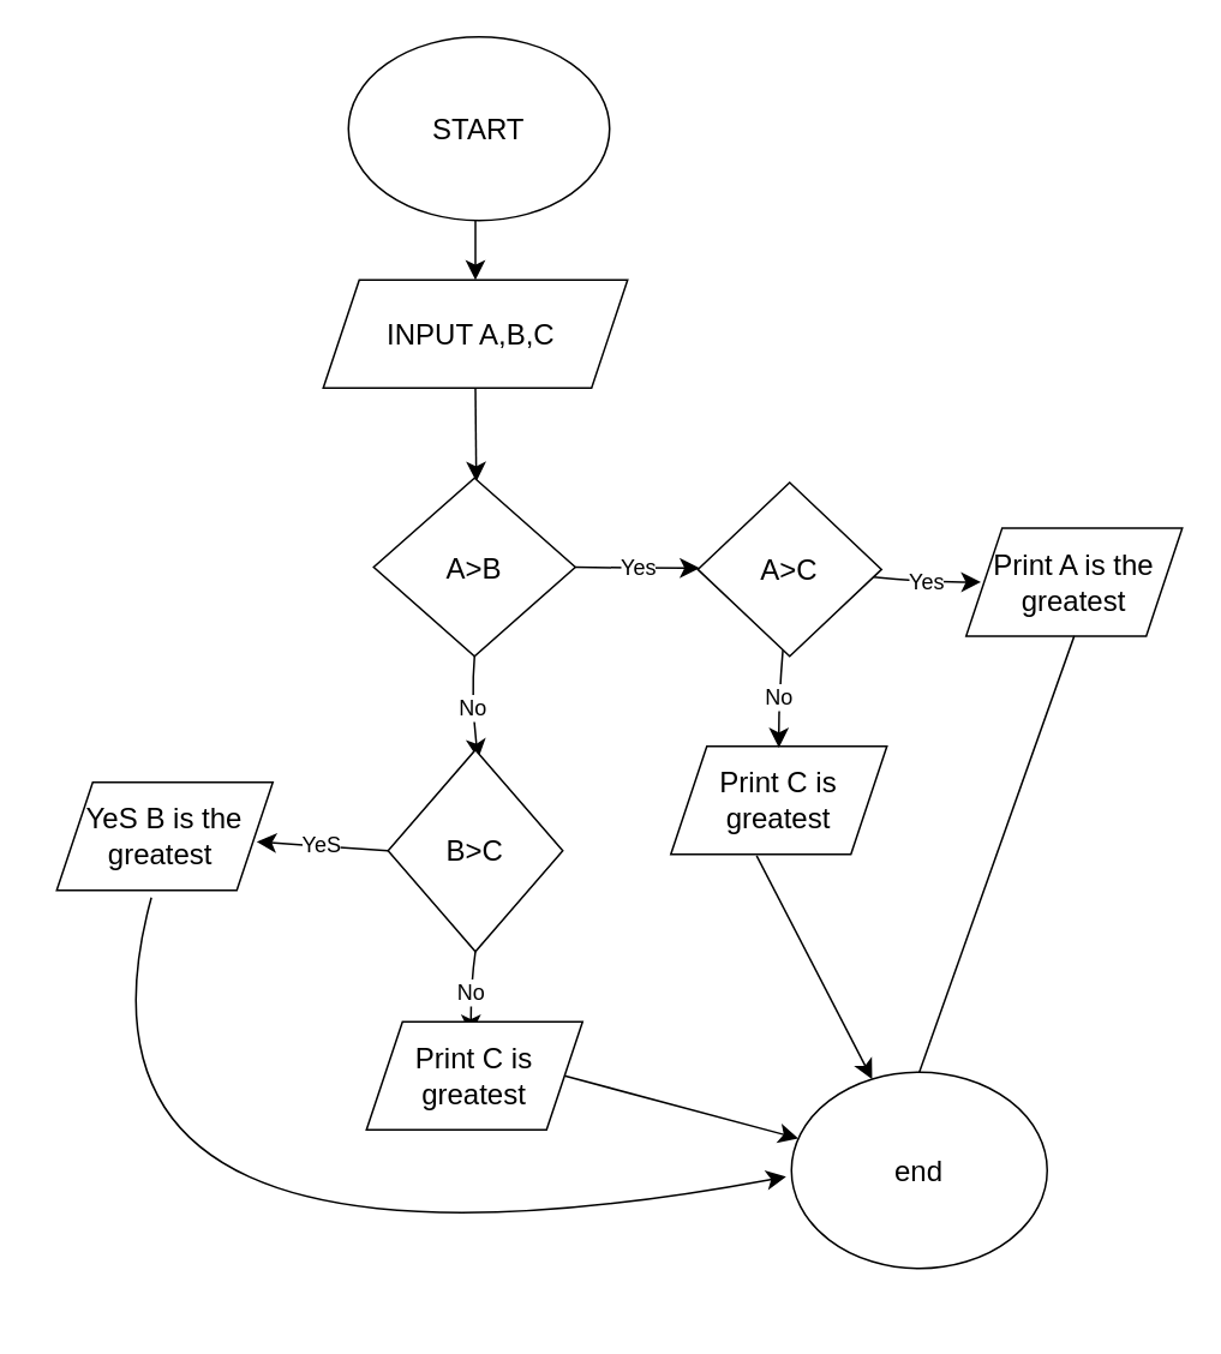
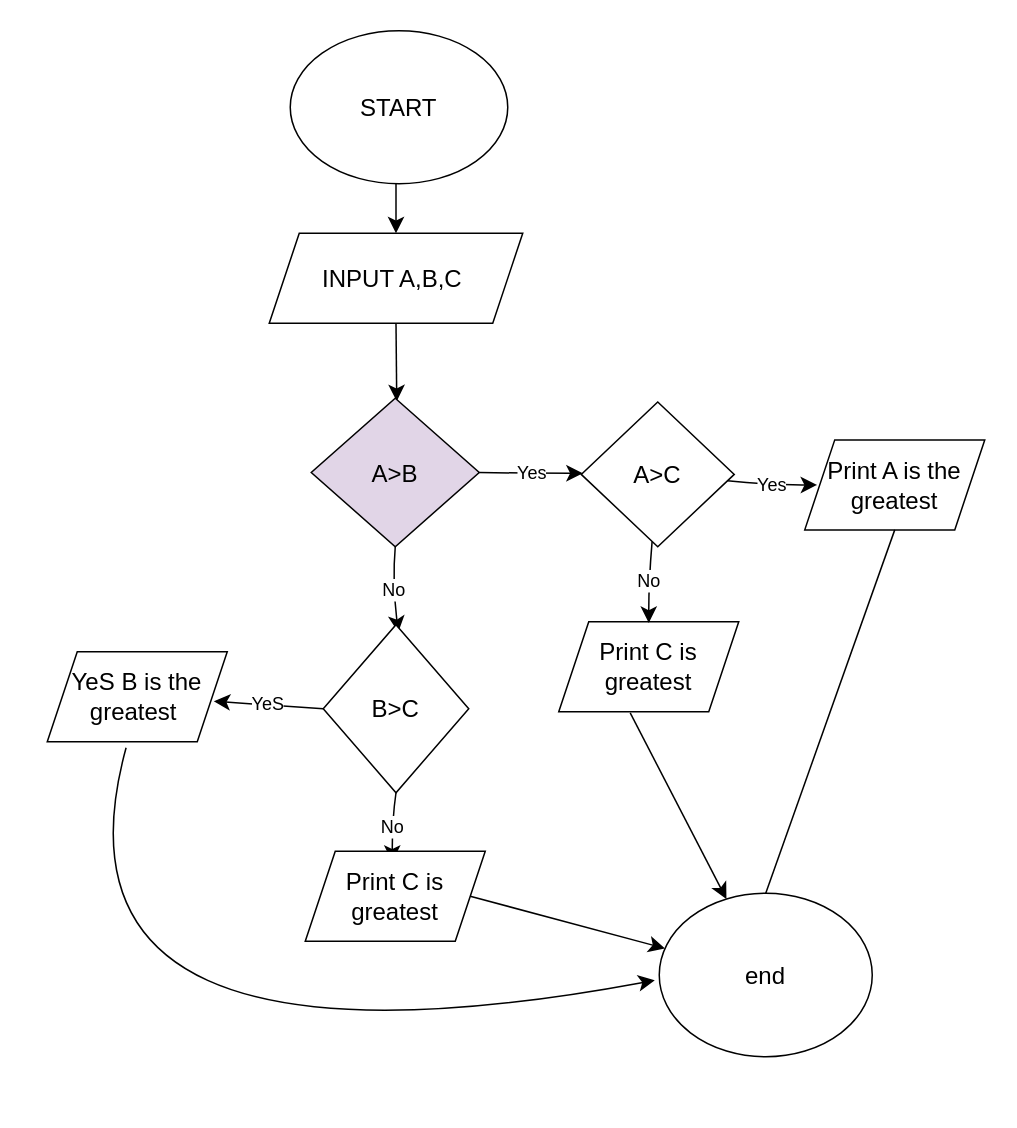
  <mxCell id="0" />
  <mxCell id="1" parent="0" />
  <mxCell id="2" value="" style="endArrow=classic;html=1;rounded=0;fontSize=12;startSize=8;endSize=8;curved=1;exitX=0.5;exitY=1;exitDx=0;exitDy=0;" edge="1" parent="1" target="3"><mxGeometry width="50" height="50" relative="1" as="geometry"><mxPoint x="263.5" y="119" as="sourcePoint" /><mxPoint x="265" y="185" as="targetPoint" /></mxGeometry></mxCell>
  <mxCell id="3" value="INPUT A,B,C&amp;nbsp;" style="shape=parallelogram;perimeter=parallelogramPerimeter;whiteSpace=wrap;html=1;fixedSize=1;fontSize=16;" vertex="1" parent="1"><mxGeometry x="179" y="155" width="169" height="60" as="geometry" /></mxCell>
  <mxCell id="4" value="" style="endArrow=classic;html=1;rounded=0;fontSize=12;startSize=8;endSize=8;curved=1;exitX=0.5;exitY=1;exitDx=0;exitDy=0;" edge="1" parent="1" source="3"><mxGeometry width="50" height="50" relative="1" as="geometry"><mxPoint x="230" y="235" as="sourcePoint" /><mxPoint x="264" y="267" as="targetPoint" /></mxGeometry></mxCell>
- <mxCell id="5" value="A&amp;gt;B" style="rhombus;whiteSpace=wrap;html=1;fontSize=16;" vertex="1" parent="1"><mxGeometry x="207" y="265" width="112" height="99" as="geometry" /></mxCell>
+ <mxCell id="5" value="A&amp;gt;B" style="rhombus;whiteSpace=wrap;html=1;fontSize=16;fillColor=#e1d5e7;" vertex="1" parent="1"><mxGeometry x="207" y="265" width="112" height="99" as="geometry" /></mxCell>
  <mxCell id="6" value="Yes" style="endArrow=classic;html=1;rounded=0;fontSize=12;startSize=8;endSize=8;curved=1;exitX=1;exitY=0.5;exitDx=0;exitDy=0;" edge="1" parent="1" source="5"><mxGeometry width="50" height="50" relative="1" as="geometry"><mxPoint x="230" y="235" as="sourcePoint" /><mxPoint x="388" y="315" as="targetPoint" /><Array as="points"><mxPoint x="353" y="315" /></Array></mxGeometry></mxCell>
  <mxCell id="7" value="No" style="endArrow=classic;html=1;rounded=0;fontSize=12;startSize=8;endSize=8;curved=1;exitX=0.5;exitY=1;exitDx=0;exitDy=0;" edge="1" parent="1" source="5"><mxGeometry width="50" height="50" relative="1" as="geometry"><mxPoint x="230" y="235" as="sourcePoint" /><mxPoint x="265" y="421" as="targetPoint" /><Array as="points"><mxPoint x="261" y="387" /></Array></mxGeometry></mxCell>
  <mxCell id="8" value="Print C is greatest" style="shape=parallelogram;perimeter=parallelogramPerimeter;whiteSpace=wrap;html=1;fixedSize=1;fontSize=16;" vertex="1" parent="1"><mxGeometry x="372" y="414" width="120" height="60" as="geometry" /></mxCell>
  <mxCell id="9" value="Yes" style="edgeStyle=none;curved=1;rounded=0;orthogonalLoop=1;jettySize=auto;html=1;fontSize=12;startSize=8;endSize=8;" edge="1" parent="1" source="11"><mxGeometry relative="1" as="geometry"><mxPoint x="544.241" y="322.75" as="targetPoint" /><Array as="points"><mxPoint x="516" y="323" /></Array></mxGeometry></mxCell>
  <mxCell id="10" value="No" style="edgeStyle=none;curved=1;rounded=0;orthogonalLoop=1;jettySize=auto;html=1;fontSize=12;startSize=8;endSize=8;" edge="1" parent="1" source="11"><mxGeometry relative="1" as="geometry"><mxPoint x="432" y="414.793" as="targetPoint" /><Array as="points"><mxPoint x="432" y="387" /></Array></mxGeometry></mxCell>
  <mxCell id="11" value="A&amp;gt;C" style="rhombus;whiteSpace=wrap;html=1;fontSize=16;" vertex="1" parent="1"><mxGeometry x="387" y="267.5" width="102" height="96.5" as="geometry" /></mxCell>
  <mxCell id="12" value="Print A is the greatest" style="shape=parallelogram;perimeter=parallelogramPerimeter;whiteSpace=wrap;html=1;fixedSize=1;fontSize=16;" vertex="1" parent="1"><mxGeometry x="536" y="292.75" width="120" height="60" as="geometry" /></mxCell>
  <mxCell id="13" value="B&amp;gt;C" style="rhombus;whiteSpace=wrap;html=1;fontSize=16;" vertex="1" parent="1"><mxGeometry x="215" y="416" width="97" height="112" as="geometry" /></mxCell>
  <mxCell id="14" value="No" style="endArrow=classic;html=1;rounded=0;fontSize=12;startSize=8;endSize=8;curved=1;exitX=0.5;exitY=1;exitDx=0;exitDy=0;" edge="1" parent="1" source="13"><mxGeometry width="50" height="50" relative="1" as="geometry"><mxPoint x="385" y="391" as="sourcePoint" /><mxPoint x="261" y="574" as="targetPoint" /><Array as="points"><mxPoint x="261" y="545" /></Array></mxGeometry></mxCell>
  <mxCell id="15" value="Print C is greatest" style="shape=parallelogram;perimeter=parallelogramPerimeter;whiteSpace=wrap;html=1;fixedSize=1;fontSize=16;" vertex="1" parent="1"><mxGeometry x="203" y="567" width="120" height="60" as="geometry" /></mxCell>
  <mxCell id="16" value="YeS" style="endArrow=classic;html=1;rounded=0;fontSize=12;startSize=8;endSize=8;curved=1;exitX=0;exitY=0.5;exitDx=0;exitDy=0;" edge="1" parent="1" source="13"><mxGeometry width="50" height="50" relative="1" as="geometry"><mxPoint x="354" y="379" as="sourcePoint" /><mxPoint x="142" y="467" as="targetPoint" /></mxGeometry></mxCell>
  <mxCell id="17" value="YeS B is the greatest&amp;nbsp;" style="shape=parallelogram;perimeter=parallelogramPerimeter;whiteSpace=wrap;html=1;fixedSize=1;fontSize=16;" vertex="1" parent="1"><mxGeometry x="31" y="434" width="120" height="60" as="geometry" /></mxCell>
  <mxCell id="18" value="" style="endArrow=classic;html=1;rounded=0;fontSize=12;startSize=8;endSize=8;curved=1;exitX=1;exitY=0.5;exitDx=0;exitDy=0;" edge="1" parent="1" source="15" target="22"><mxGeometry width="50" height="50" relative="1" as="geometry"><mxPoint x="296" y="405" as="sourcePoint" /><mxPoint x="414" y="619" as="targetPoint" /></mxGeometry></mxCell>
  <mxCell id="19" value="" style="endArrow=classic;html=1;rounded=0;fontSize=12;startSize=8;endSize=8;curved=1;exitX=0.438;exitY=1.067;exitDx=0;exitDy=0;exitPerimeter=0;" edge="1" parent="1" source="17"><mxGeometry width="50" height="50" relative="1" as="geometry"><mxPoint x="296" y="405" as="sourcePoint" /><mxPoint x="436" y="653" as="targetPoint" /><Array as="points"><mxPoint x="20" y="730" /></Array></mxGeometry></mxCell>
  <mxCell id="20" value="" style="endArrow=classic;html=1;rounded=0;fontSize=12;startSize=8;endSize=8;curved=1;exitX=0.397;exitY=1.013;exitDx=0;exitDy=0;exitPerimeter=0;" edge="1" parent="1" source="8" target="22"><mxGeometry width="50" height="50" relative="1" as="geometry"><mxPoint x="289" y="565" as="sourcePoint" /><mxPoint x="442" y="594" as="targetPoint" /></mxGeometry></mxCell>
  <mxCell id="21" value="" style="endArrow=none;html=1;rounded=0;fontSize=12;startSize=8;endSize=8;curved=1;exitX=0.5;exitY=1;exitDx=0;exitDy=0;entryX=0.5;entryY=0;entryDx=0;entryDy=0;" edge="1" parent="1" source="12" target="22"><mxGeometry width="50" height="50" relative="1" as="geometry"><mxPoint x="289" y="565" as="sourcePoint" /><mxPoint x="494" y="588" as="targetPoint" /></mxGeometry></mxCell>
  <mxCell id="22" value="end" style="ellipse;whiteSpace=wrap;html=1;fontSize=16;" vertex="1" parent="1"><mxGeometry x="439" y="595" width="142" height="109" as="geometry" /></mxCell>
  <mxCell id="23" value="START" style="ellipse;whiteSpace=wrap;html=1;fontSize=16;" vertex="1" parent="1"><mxGeometry x="193" y="20" width="145" height="102" as="geometry" /></mxCell>
